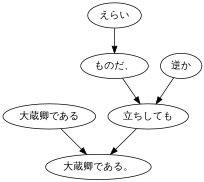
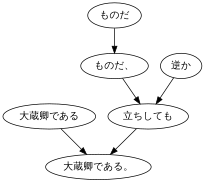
  digraph {
    fontname="IBM Plex Mono"
    node [fontname="IBM Plex Mono"]
    edge [fontname="IBM Plex Mono"]
    n1 [label="大蔵卿である"]
    n2 [label="大蔵卿である。"]
-   n3 [label="えらい"]
+   n3 [label="ものだ"]
    n4 [label="ものだ、"]
    n5 [label="立ちしても"]
    n6 [label="逆か"]
    n1 -> n2
    n3 -> n4
    n4 -> n5
    n5 -> n2
    n6 -> n5
  }
